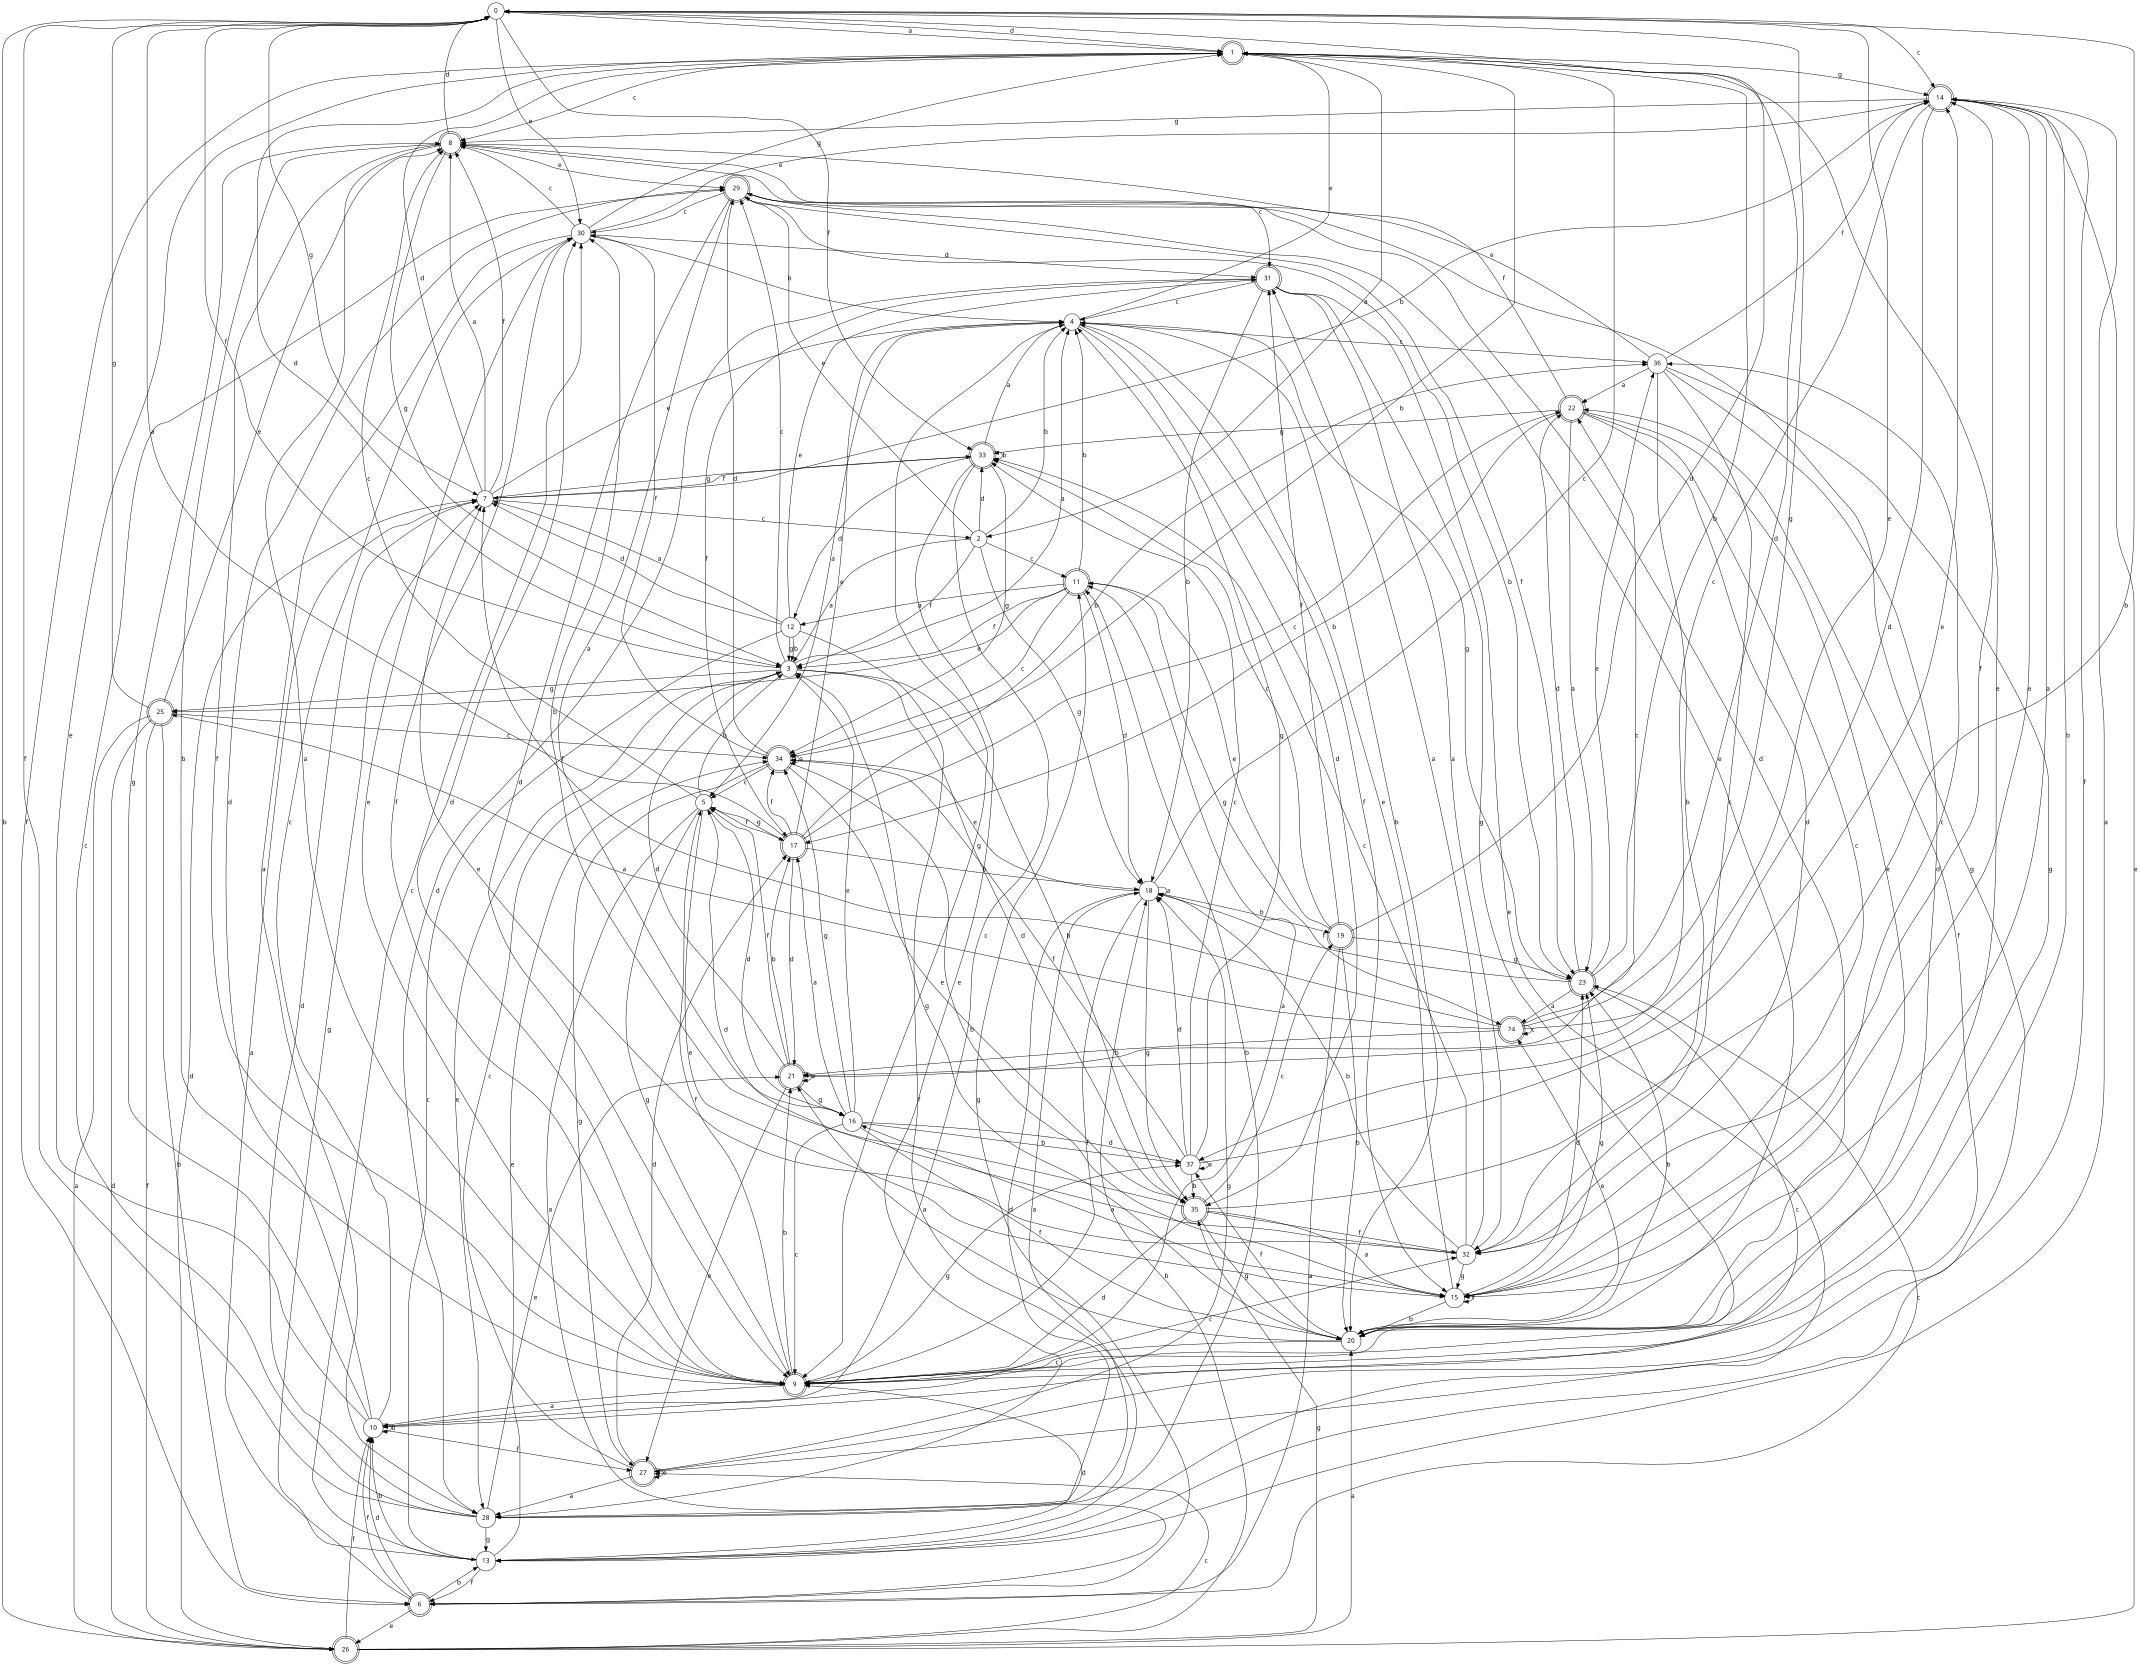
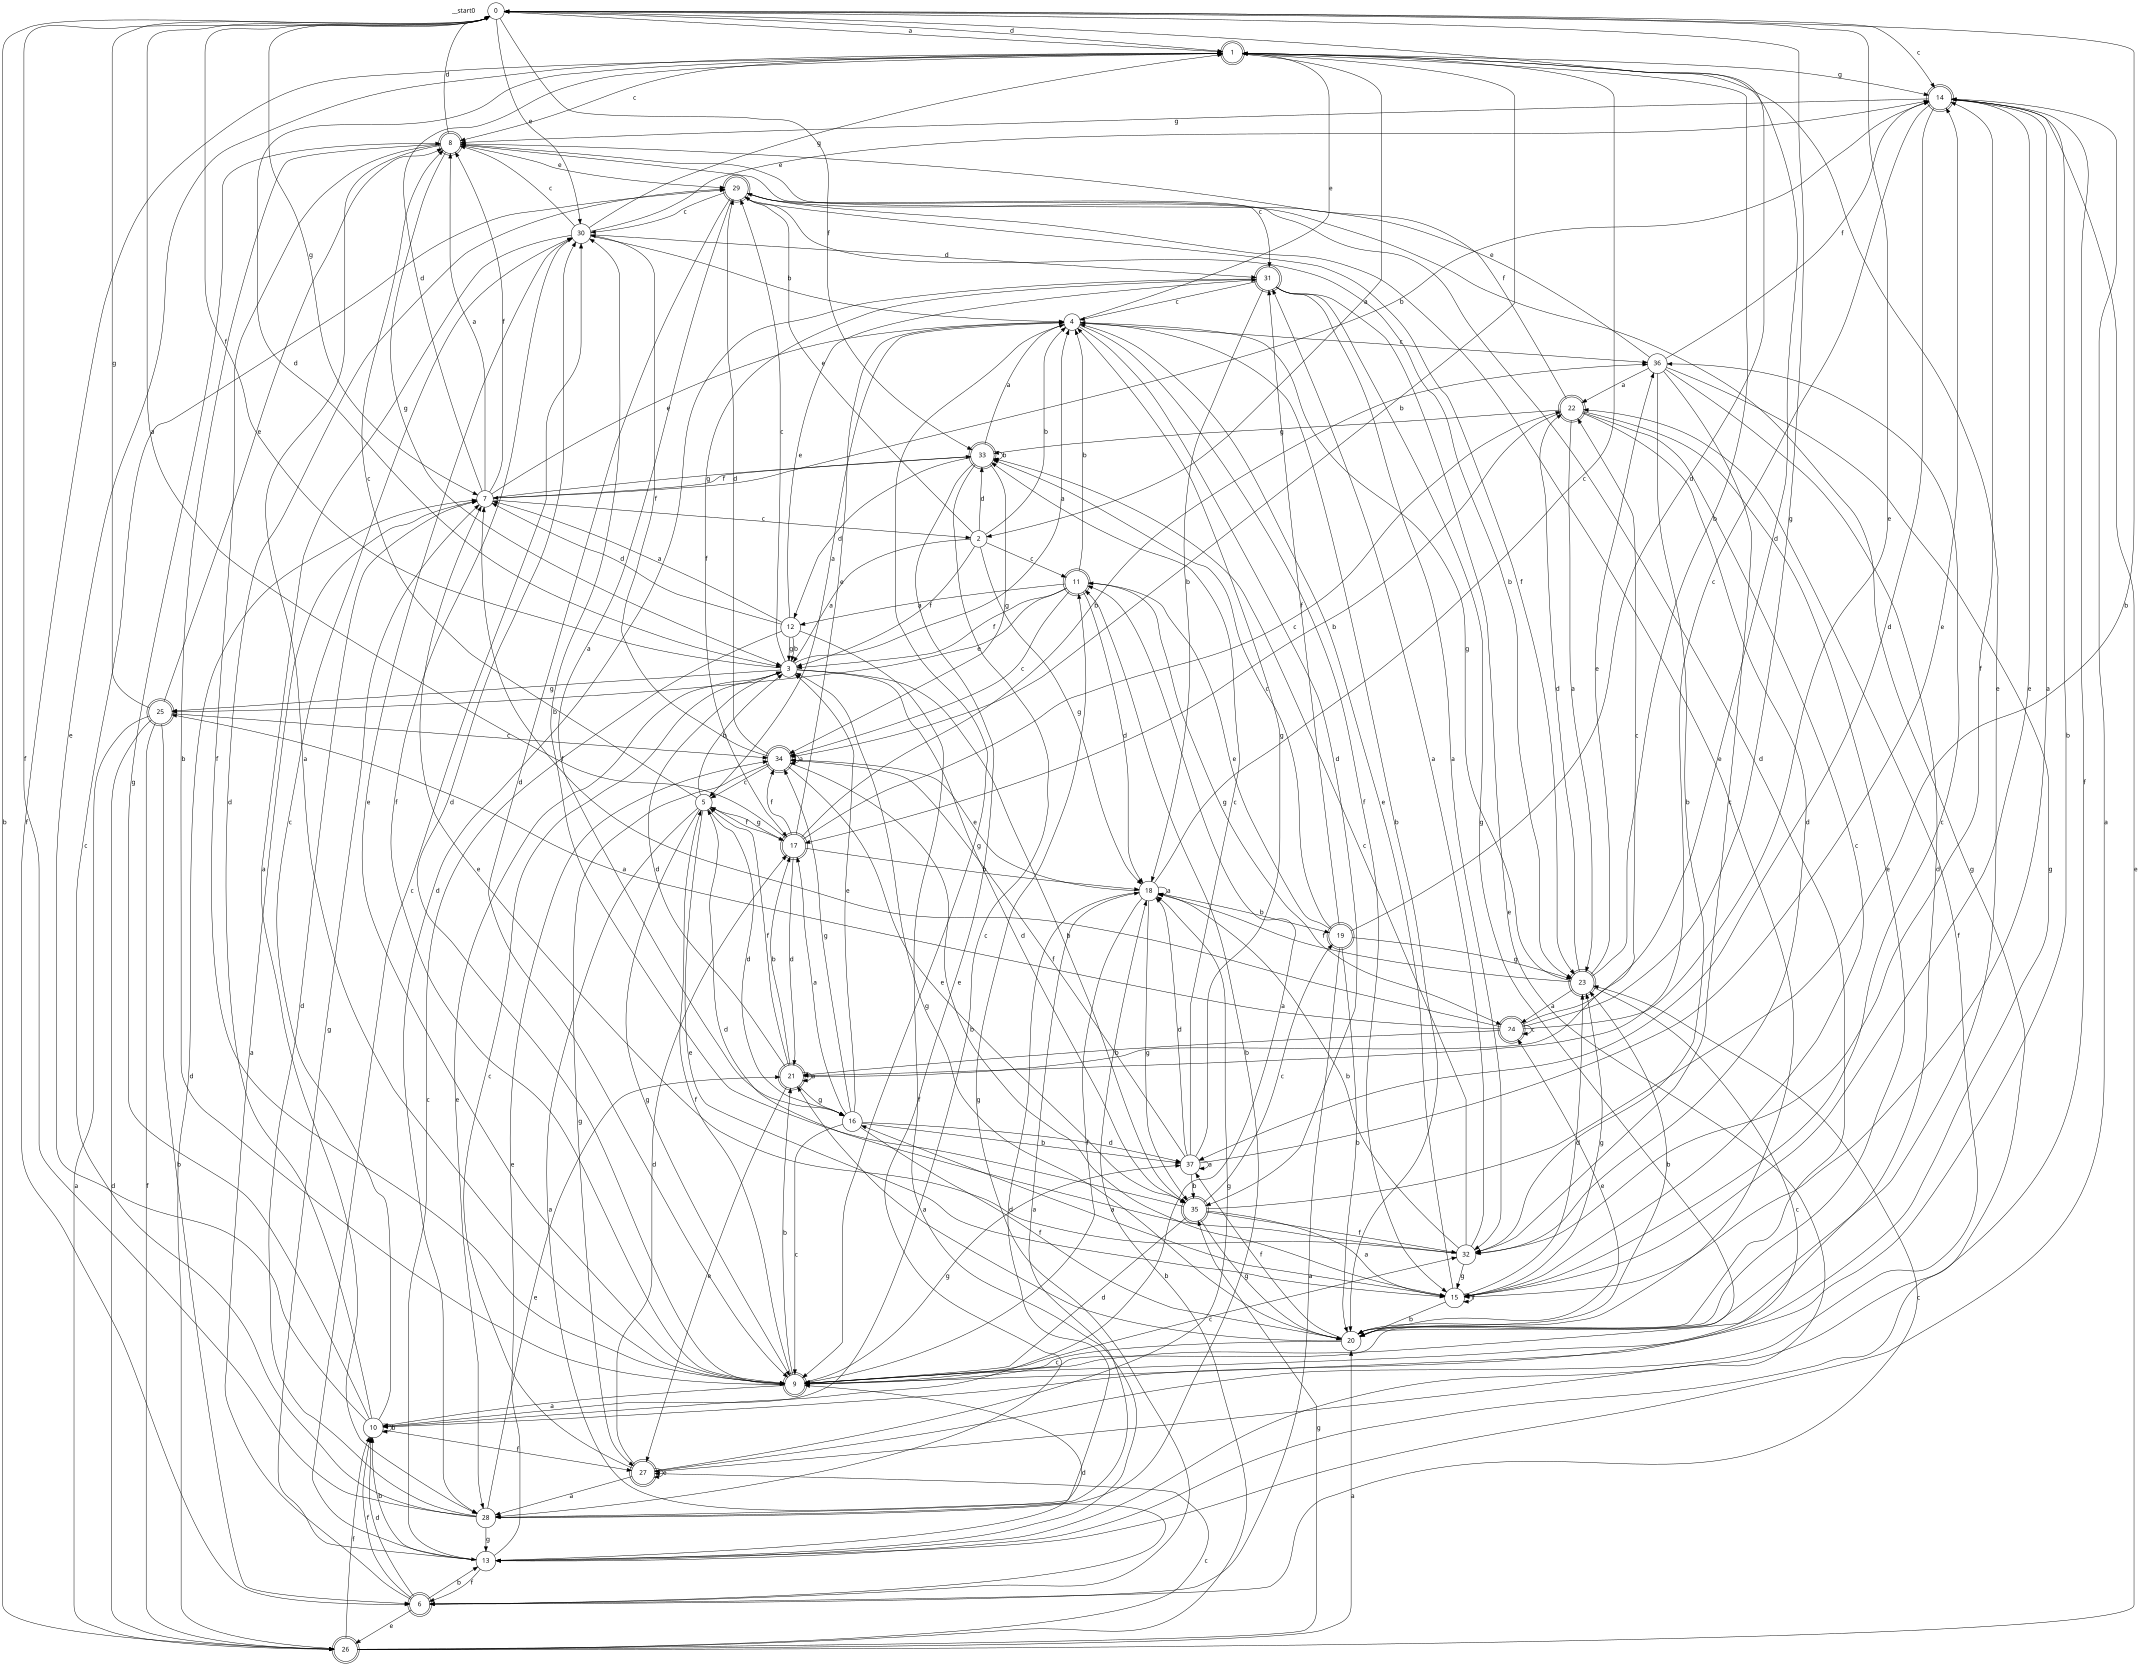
  digraph {
    fontname="Noto Sans"
    rankdir=TB
    node [fontname="Noto Sans" shape=doublecircle color=black fillcolor=white style="rounded,filled"]
    edge [fontname="Noto Sans"]
+   __start0 [shape=none color="" fillcolor="" style=""]
    n2 [label=0 shape=circle style=filled]
    n3 [label=1]
    n4 [label=7 shape=circle style=filled]
    n5 [label=14]
    n6 [label=26]
    n7 [label=30 shape=circle style=filled]
    n8 [label=33]
    n9 [label=2 shape=circle style=filled]
    n10 [label=3 shape=circle style=filled]
    n11 [label=6]
    n12 [label=8]
    n13 [label=20 shape=circle style=filled]
    n14 [label=34]
    n15 [label=4 shape=circle style=filled]
    n16 [label=9]
    n17 [label=15 shape=circle style=filled]
    n18 [label=21]
    n19 [label=37 shape=circle style=filled]
    n20 [label=27]
    n21 [label=18 shape=circle style=filled]
    n22 [label=35]
    n23 [label=10 shape=circle style=filled]
    n24 [label=28 shape=circle style=filled]
    n25 [label=31]
    n26 [label=12 shape=circle style=filled]
    n27 [label=11]
    n28 [label=29]
    n29 [label=25]
    n30 [label=13 shape=circle style=filled]
    n31 [label=23]
    n32 [label=24]
    n33 [label=5 shape=circle style=filled]
    n34 [label=36 shape=circle style=filled]
    n35 [label=19]
    n36 [label=16 shape=circle style=filled]
    n37 [label=32 shape=circle style=filled]
    n38 [label=17]
    n39 [label=22]
    n2 -> n3 [label=a]
    n2 -> n3 [label=d]
    n2 -> n4 [label=g]
    n2 -> n5 [label=c]
    n2 -> n6 [label=b]
    n2 -> n7 [label=e]
    n2 -> n8 [label=f]
    n3 -> n5 [label=g]
    n3 -> n9 [label=a]
    n3 -> n10 [label=d]
    n3 -> n11 [label=f]
    n3 -> n12 [label=c]
    n3 -> n13 [label=e]
    n3 -> n14 [label=b]
    n4 -> n3 [label=d]
    n4 -> n5 [label=b]
    n4 -> n8 [label=g]
    n4 -> n9 [label=c]
    n4 -> n12 [label=a]
    n4 -> n12 [label=f]
    n4 -> n15 [label=e]
    n5 -> n12 [label=g]
    n5 -> n16 [label=b]
    n5 -> n17 [label=a]
    n5 -> n17 [label=e]
    n5 -> n18 [label=c]
    n5 -> n19 [label=d]
    n5 -> n20 [label=f]
    n6 -> n4 [label=d]
    n6 -> n5 [label=e]
    n6 -> n13 [label=a]
    n6 -> n20 [label=c]
    n6 -> n21 [label=b]
    n6 -> n22 [label=g]
    n6 -> n23 [label=f]
    n7 -> n3 [label=g]
    n7 -> n5 [label=e]
    n7 -> n12 [label=c]
    n7 -> n15 [label=b]
    n7 -> n16 [label=f]
    n7 -> n24 [label=a]
    n7 -> n25 [label=d]
    n8 -> n4 [label=f]
    n8 -> n8 [label=b]
    n8 -> n14 [label=g]
    n8 -> n15 [label=a]
    n8 -> n23 [label=c]
    n8 -> n24 [label=e]
    n8 -> n26 [label=d]
    n9 -> n8 [label=d]
    n9 -> n10 [label=a]
    n9 -> n10 [label=f]
    n9 -> n15 [label=b]
    n9 -> n21 [label=g]
    n9 -> n27 [label=c]
    n9 -> n28 [label=e]
    n10 -> n2 [label=f]
    n10 -> n15 [label=a]
    n10 -> n22 [label=b]
    n10 -> n22 [label=d]
    n10 -> n24 [label=e]
    n10 -> n28 [label=c]
    n10 -> n29 [label=g]
    n11 -> n4 [label=a]
    n11 -> n6 [label=e]
    n11 -> n23 [label=d]
    n11 -> n23 [label=f]
    n11 -> n27 [label=g]
    n11 -> n30 [label=b]
    n11 -> n31 [label=c]
    n12 -> n2 [label=d]
    n12 -> n10 [label=g]
    n12 -> n16 [label=a]
    n12 -> n16 [label=b]
    n12 -> n16 [label=f]
    n12 -> n25 [label=c]
    n12 -> n28 [label=e]
    n13 -> n10 [label=g]
    n13 -> n16 [label=c]
    n13 -> n18 [label=a]
    n13 -> n19 [label=f]
    n13 -> n28 [label=d]
    n13 -> n31 [label=b]
    n13 -> n32 [label=e]
    n14 -> n7 [label=f]
    n14 -> n14 [label=a]
    n14 -> n17 [label=b]
    n14 -> n20 [label=g]
    n14 -> n22 [label=e]
    n14 -> n28 [label=d]
    n14 -> n33 [label=c]
    n15 -> n3 [label=e]
    n15 -> n13 [label=b]
    n15 -> n16 [label=g]
    n15 -> n17 [label=f]
    n15 -> n22 [label=d]
    n15 -> n33 [label=a]
    n15 -> n34 [label=c]
    n16 -> n7 [label=d]
    n16 -> n7 [label=e]
    n16 -> n18 [label=b]
    n16 -> n19 [label=g]
    n16 -> n23 [label=a]
    n16 -> n33 [label=f]
    n16 -> n37 [label=c]
    n17 -> n13 [label=b]
    n17 -> n15 [label=e]
    n17 -> n17 [label=f]
    n17 -> n31 [label=d]
    n17 -> n31 [label=g]
    n17 -> n34 [label=c]
    n17 -> n36 [label=a]
    n18 -> n10 [label=d]
    n18 -> n18 [label=a]
    n18 -> n20 [label=e]
    n18 -> n33 [label=f]
    n18 -> n36 [label=g]
    n18 -> n38 [label=b]
    n18 -> n39 [label=c]
    n19 -> n5 [label=e]
    n19 -> n8 [label=c]
    n19 -> n14 [label=f]
    n19 -> n15 [label=g]
    n19 -> n19 [label=a]
    n19 -> n21 [label=d]
    n19 -> n22 [label=b]
    n20 -> n10 [label=c]
    n20 -> n20 [label=e]
    n20 -> n21 [label=g]
    n20 -> n24 [label=a]
    n20 -> n38 [label=d]
    n20 -> n39 [label=f]
    n21 -> n3 [label=c]
    n21 -> n14 [label=e]
    n21 -> n16 [label=f]
    n21 -> n21 [label=a]
    n21 -> n22 [label=g]
    n21 -> n24 [label=d]
    n21 -> n35 [label=b]
    n22 -> n2 [label=b]
    n22 -> n7 [label=b]
    n22 -> n13 [label=g]
    n22 -> n16 [label=d]
    n22 -> n17 [label=a]
    n22 -> n35 [label=c]
    n22 -> n37 [label=f]
    n23 -> n3 [label=e]
    n23 -> n7 [label=c]
    n23 -> n12 [label=g]
    n23 -> n20 [label=f]
    n23 -> n23 [label=b]
    n23 -> n27 [label=a]
    n23 -> n28 [label=d]
    n24 -> n2 [label=f]
    n24 -> n4 [label=d]
    n24 -> n18 [label=e]
    n24 -> n21 [label=a]
    n24 -> n27 [label=b]
    n24 -> n28 [label=c]
    n24 -> n30 [label=g]
    n25 -> n15 [label=c]
    n25 -> n16 [label=g]
    n25 -> n21 [label=b]
    n25 -> n24 [label=d]
    n25 -> n30 [label=e]
    n25 -> n37 [label=a]
    n25 -> n38 [label=f]
    n26 -> n4 [label=a]
    n26 -> n4 [label=d]
    n26 -> n10 [label=b]
    n26 -> n10 [label=g]
    n26 -> n25 [label=e]
    n26 -> n30 [label=c]
    n26 -> n30 [label=f]
    n27 -> n10 [label=f]
    n27 -> n14 [label=c]
    n27 -> n15 [label=b]
    n27 -> n21 [label=d]
    n27 -> n26 [label=a]
    n27 -> n29 [label=e]
    n27 -> n32 [label=g]
    n28 -> n7 [label=c]
    n28 -> n13 [label=e]
    n28 -> n16 [label=d]
    n28 -> n30 [label=g]
    n28 -> n31 [label=b]
    n28 -> n31 [label=f]
    n28 -> n36 [label=a]
    n29 -> n2 [label=g]
    n29 -> n6 [label=a]
    n29 -> n6 [label=d]
    n29 -> n6 [label=f]
    n29 -> n11 [label=b]
    n29 -> n12 [label=e]
    n29 -> n14 [label=c]
    n30 -> n4 [label=g]
    n30 -> n5 [label=a]
    n30 -> n7 [label=c]
    n30 -> n11 [label=f]
    n30 -> n14 [label=e]
    n30 -> n16 [label=d]
    n30 -> n23 [label=b]
    n31 -> n3 [label=b]
    n31 -> n15 [label=g]
    n31 -> n21 [label=f]
    n31 -> n23 [label=c]
    n31 -> n32 [label=a]
    n31 -> n34 [label=e]
    n31 -> n39 [label=d]
    n32 -> n2 [label=e]
    n32 -> n2 [label=g]
    n32 -> n3 [label=d]
    n32 -> n4 [label=f]
    n32 -> n18 [label=b]
    n32 -> n29 [label=a]
    n32 -> n32 [label=c]
    n33 -> n10 [label=b]
    n33 -> n11 [label=a]
    n33 -> n12 [label=c]
    n33 -> n16 [label=g]
    n33 -> n17 [label=e]
    n33 -> n36 [label=d]
    n33 -> n38 [label=f]
    n34 -> n5 [label=f]
    n34 -> n12 [label=e]
    n34 -> n16 [label=d]
    n34 -> n16 [label=g]
    n34 -> n37 [label=b]
    n34 -> n37 [label=c]
    n34 -> n39 [label=a]
    n35 -> n2 [label=d]
    n35 -> n8 [label=c]
    n35 -> n11 [label=a]
    n35 -> n13 [label=b]
    n35 -> n25 [label=f]
    n35 -> n27 [label=e]
    n35 -> n31 [label=g]
    n36 -> n10 [label=e]
    n36 -> n13 [label=f]
    n36 -> n14 [label=g]
    n36 -> n16 [label=c]
    n36 -> n19 [label=b]
    n36 -> n19 [label=d]
    n36 -> n38 [label=a]
    n37 -> n4 [label=e]
    n37 -> n5 [label=f]
    n37 -> n8 [label=c]
    n37 -> n17 [label=g]
    n37 -> n21 [label=b]
    n37 -> n25 [label=a]
    n37 -> n33 [label=d]
    n38 -> n2 [label=a]
    n38 -> n14 [label=f]
    n38 -> n15 [label=e]
    n38 -> n18 [label=d]
    n38 -> n21 [label=b]
    n38 -> n33 [label=g]
    n38 -> n34 [label=b]
    n38 -> n39 [label=c]
    n39 -> n8 [label=g]
    n39 -> n12 [label=f]
    n39 -> n13 [label=e]
    n39 -> n17 [label=c]
    n39 -> n31 [label=a]
    n39 -> n37 [label=d]
    n39 -> n38 [label=b]
  }
